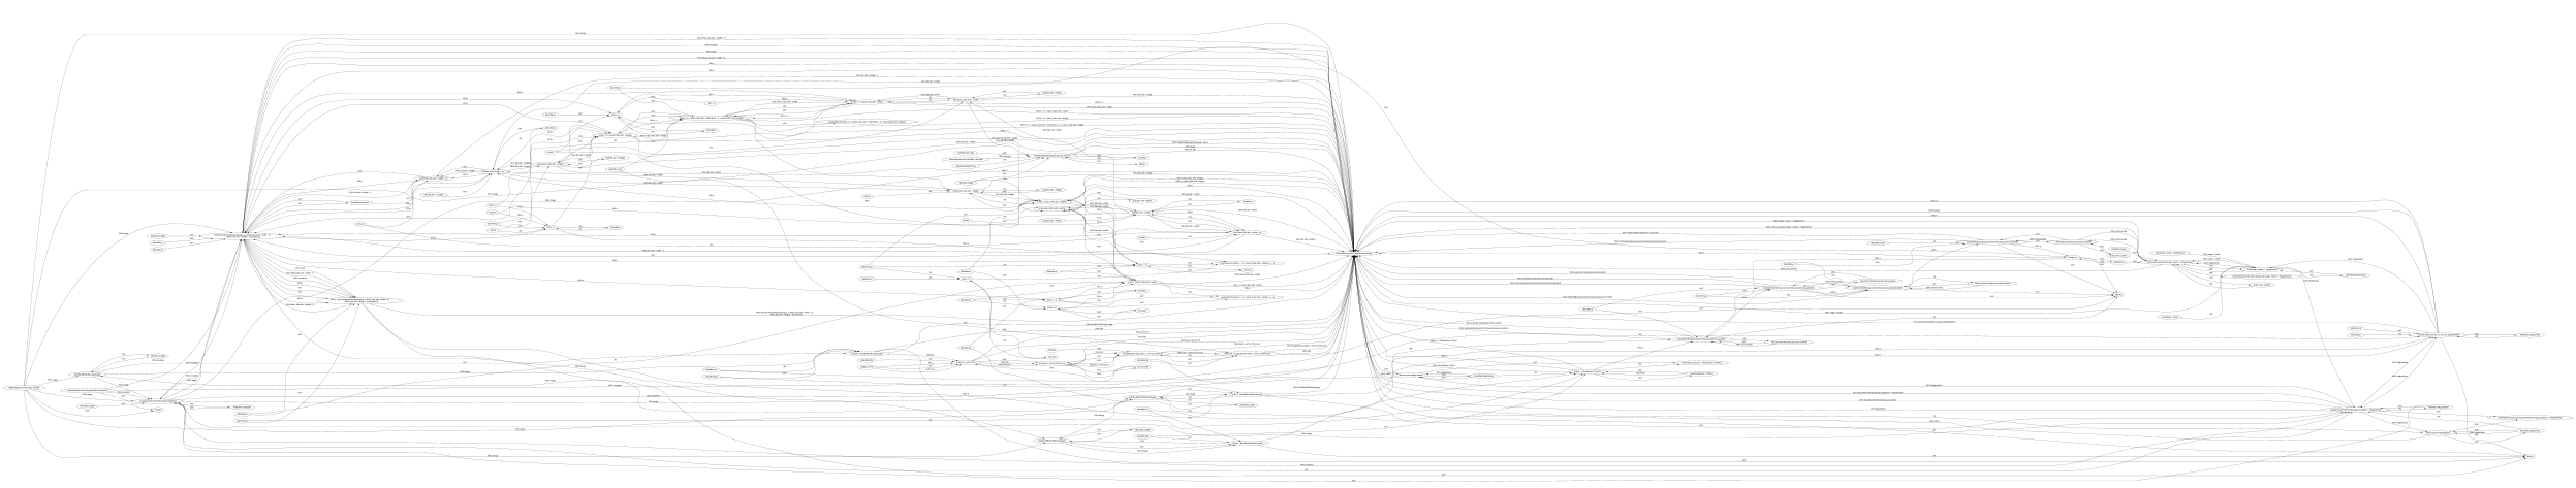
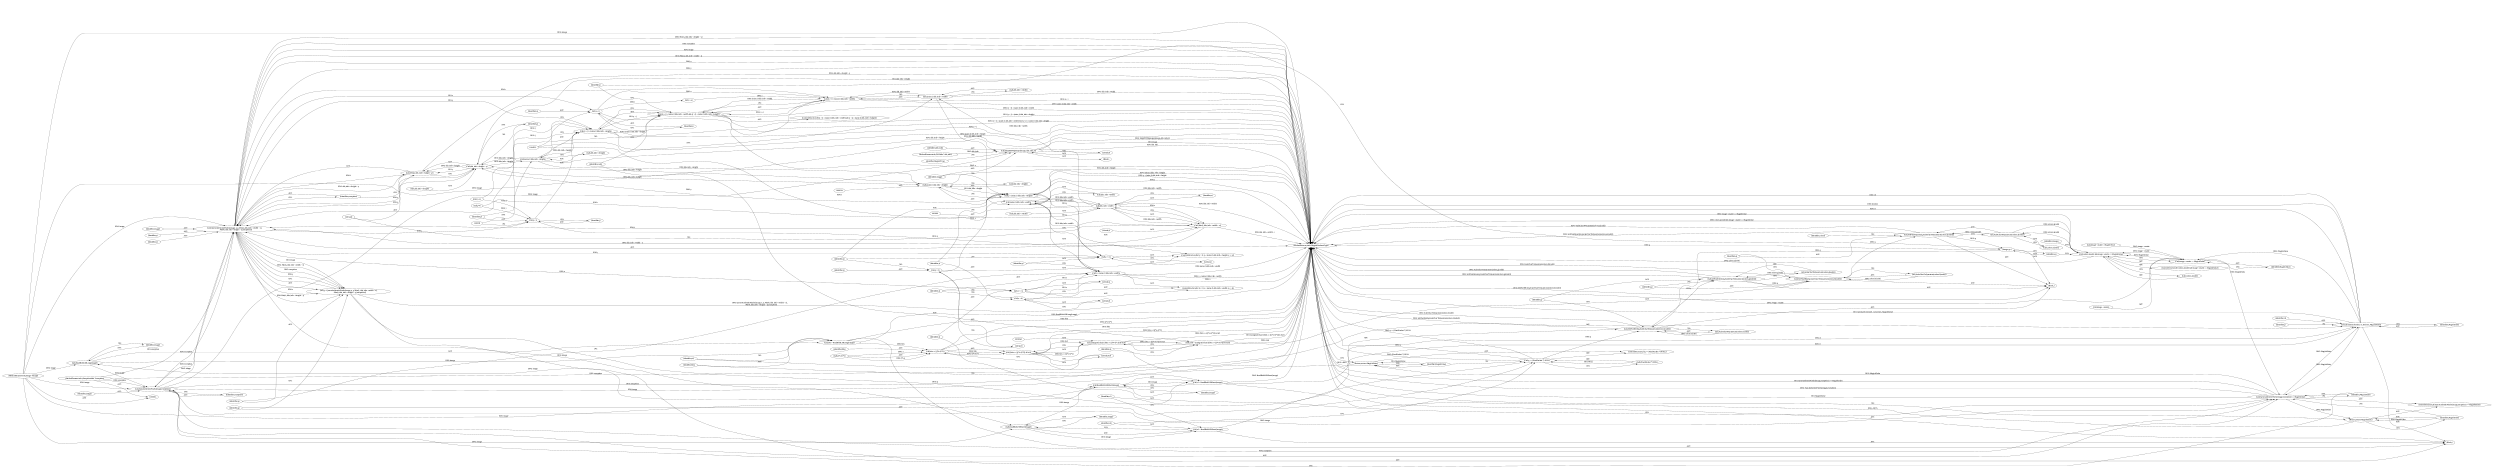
  digraph {
    fontname=Merriweather
    rankdir=LR
    node [fontname=Merriweather]
    edge [fontname=Merriweather]
    n1 [label="(Call,ReadBlobLSBLong(image))"]
    n2 [label="(Call,SyncAuthenticPixels(image,exception))"]
    n3 [label="(Call,bits = ReadBlobLSBLong(image))"]
    n4 [label="(Identifier,image)"]
    n5 [label="(Call,QueueAuthenticPixels(image, x, y, Min(4, dds_info->width - x),\n        Min(4, dds_info->height - y),exception))"]
    n6 [label="(MethodReturn,static MagickBooleanType)"]
    n7 [label="(Call,SyncAuthenticPixels(image,exception) == MagickFalse)"]
    n8 [label="(Call,SkipDXTMipmaps(image, dds_info, 8))"]
    n9 [label="(Identifier,exception)"]
    n10 [label="(Call,bits >> ((j*4+i)*2))"]
    n11 [label="(Block,)"]
    n12 [label="(Call,ReadBlobLSBShort(image))"]
    n13 [label="(Call,c1 = ReadBlobLSBShort(image))"]
    n14 [label="(Identifier,image)"]
    n15 [label="(Call,CalculateColors(c0, c1, &colors, MagickFalse))"]
    n16 [label="(Call,ReadBlobLSBShort(image))"]
    n17 [label="(Call,c0 = ReadBlobLSBShort(image))"]
    n18 [label="(Identifier,image)"]
    n19 [label="(Call,x += 4)"]
    n20 [label="(Call,dds_info->height - y)"]
    n21 [label="(Call,y += 4)"]
    n22 [label="(Call,(y + j) < (ssize_t) dds_info->height)"]
    n23 [label="(Call,(x + i) < (ssize_t) dds_info->width)"]
    n24 [label="(Call,q = QueueAuthenticPixels(image, x, y, Min(4, dds_info->width - x),\n        Min(4, dds_info->height - y),exception))"]
    n25 [label="(Call,x + i)"]
    n26 [label="(Call,y + j)"]
    n27 [label="(Identifier,exception)"]
    n28 [label="(Call,x < (ssize_t) dds_info->width)"]
    n29 [label="(ControlStructure,for (x = 0; x < (ssize_t) dds_info->width; x += 4))"]
    n30 [label="(Literal,4)"]
    n31 [label="(Call,(ssize_t) dds_info->height)"]
    n32 [label="(Call,(ssize_t) dds_info->height)"]
    n33 [label="(Call,Min(4, dds_info->height - y))"]
    n34 [label="(Identifier,y)"]
    n35 [label="(Call,y < (ssize_t) dds_info->height)"]
    n36 [label="(ControlStructure,for (y = 0; y < (ssize_t) dds_info->height; y += 4))"]
    n37 [label="(Literal,4)"]
    n38 [label="(Call,(x + i) < (ssize_t) dds_info->width && (y + j) < (ssize_t) dds_info->height)"]
    n39 [label="(Call,(ssize_t) dds_info->width)"]
    n40 [label="(Call,q == (PixelPacket *) NULL)"]
    n41 [label="(Identifier,i)"]
    n42 [label="(Identifier,j)"]
    n43 [label="(Return,return MagickFalse;)"]
    n44 [label="(Return,return MagickFalse;)"]
    n45 [label="(Identifier,MagickFalse)"]
    n46 [label="(ControlStructure,if (SyncAuthenticPixels(image,exception) == MagickFalse))"]
    n47 [label="(Literal,8)"]
    n48 [label="(Block,)"]
    n49 [label="(MethodParameterIn,Image *image)"]
    1000104
    n51 [label="(MethodParameterIn,ExceptionInfo *exception)"]
    n52 [label="(Call,dds_info->width - x)"]
    n53 [label="(Call,(ssize_t) dds_info->width)"]
    n54 [label="(Call,Min(4, dds_info->width - x))"]
    n55 [label="(Identifier,x)"]
    n56 [label="(Call,dds_info->width)"]
    n57 [label="(Call,dds_info->width)"]
    n58 [label="(Call,x = 0)"]
    n59 [label="(Literal,0)"]
    n60 [label="(Call,dds_info->height)"]
    n61 [label="(Call,dds_info->height)"]
    n62 [label="(Call,y = 0)"]
    n63 [label="(Literal,0)"]
    n64 [label="(Call,(bits >> ((j*4+i)*2)) & 0x3)"]
    n65 [label="(Call,(unsigned char) ((bits >> ((j*4+i)*2)) & 0x3))"]
    n66 [label="(Literal,0x3)"]
    n67 [label="(Call,(j*4+i)*2)"]
    n68 [label="(Call,code = (unsigned char) ((bits >> ((j*4+i)*2)) & 0x3))"]
    n69 [label="(Block,)"]
    n70 [label="(ControlStructure,if ((x + i) < (ssize_t) dds_info->width && (y + j) < (ssize_t) dds_info->height))"]
    n71 [label="(Call,SetPixelRed(q,ScaleCharToQuantum(colors.r[code])))"]
    n72 [label="(Call,(PixelPacket *) NULL)"]
    n73 [label="(ControlStructure,if (q == (PixelPacket *) NULL))"]
    n74 [label="(Call,SetPixelGreen(q,ScaleCharToQuantum(colors.g[code])))"]
    n75 [label="(Call,ScaleCharToQuantum(colors.r[code]))"]
    n76 [label="(Call,SetPixelBlue(q,ScaleCharToQuantum(colors.b[code])))"]
    n77 [label="(Call,ScaleCharToQuantum(colors.g[code]))"]
    n78 [label="(Call,SetPixelOpacity(q,ScaleCharToQuantum(colors.a[code])))"]
    n79 [label="(Call,ScaleCharToQuantum(colors.b[code]))"]
    n80 [label="(Image,q++)"]
    n81 [label="(Call,ScaleCharToQuantum(colors.a[code]))"]
    n82 [label="(Identifier,q)"]
    n83 [label="(Call,colors.a[code] && image->matte == MagickFalse)"]
    n84 [label="(Call,colors.a[code])"]
    n85 [label="(Call,image->matte == MagickFalse)"]
    n86 [label="(Identifier,MagickFalse)"]
    n87 [label="(Identifier,MagickFalse)"]
    n88 [label="(ControlStructure,if (colors.a[code] && image->matte == MagickFalse))"]
    n89 [label="(Call,colors.a[code])"]
    n90 [label="(Identifier,MagickFalse)"]
    n91 [label="(Identifier,MagickFalse)"]
    n92 [label="(Identifier,q)"]
    n93 [label="(Identifier,c0)"]
    n94 [label="(Call,i < 4)"]
    n95 [label="(Identifier,c1)"]
    n96 [label="(Call,j*4)"]
    n97 [label="(Identifier,q)"]
    n98 [label="(Identifier,image)"]
    n99 [label="(Identifier,q)"]
    n100 [label="(Identifier,x)"]
    n101 [label="(Identifier,q)"]
    n102 [label="(Identifier,bits)"]
    n103 [label="(Identifier,colors)"]
    n104 [label="(Identifier,i)"]
    n105 [label="(Identifier,q)"]
    n106 [label="(Call,image->matte = MagickTrue)"]
    n107 [label="(Identifier,image)"]
    n108 [label="(Identifier,x)"]
    n109 [label="(Identifier,y)"]
    n110 [label="(Identifier,y)"]
    n111 [label="(Call,dds_info->height)"]
    n112 [label="(Literal,4)"]
    n113 [label="(Identifier,j)"]
    n114 [label="(MethodParameterIn,DDSInfo *dds_info)"]
    n115 [label="(Identifier,MagickTrue)"]
    n116 [label="(Identifier,q)"]
    n117 [label="(Identifier,y)"]
    n118 [label="(Identifier,dds_info)"]
    n119 [label="(Call,image->matte)"]
    n120 [label="(Identifier,y)"]
    n121 [label="(Identifier,c1)"]
    n122 [label="(Identifier,code)"]
    n123 [label="(Call,dds_info->width)"]
    n124 [label="(Identifier,x)"]
    n125 [label="(Identifier,x)"]
    n126 [label="(Identifier,bits)"]
    n127 [label="(Call,j < 4)"]
    n128 [label="(Identifier,c0)"]
    n129 [label="(Identifier,image)"]
    n130 [label="(Identifier,y)"]
    n131 [label="(Identifier,image)"]
    n132 [label="(Identifier,x)"]
    n133 [label="(Literal,4)"]
    1000141
    1000223
    1000232
    1000126
    1000240
    n1 -> n2 [label="DDG: image"]
    n1 -> n3 [label="AST: "]
    n1 -> n3 [label="DDG: image"]
    n1 -> n4 [label="CFG: "]
    n2 -> n5 [label="DDG: image"]
    n2 -> n5 [label="DDG: exception"]
    n2 -> n6 [label="DDG: exception"]
    n2 -> n6 [label="DDG: image"]
    n2 -> n7 [label="AST: "]
    n2 -> n7 [label="DDG: image"]
    n2 -> n7 [label="DDG: exception"]
    n2 -> n8 [label="DDG: image"]
    n2 -> n9 [label="CFG: "]
    n3 -> n6 [label="DDG: ReadBlobLSBLong(image)"]
    n3 -> n6 [label="DDG: bits"]
    n3 -> n10 [label="DDG: bits"]
    n3 -> n11 [label="AST: "]
    n4 -> n1 [label="AST: "]
    n5 -> n2 [label="DDG: exception"]
    n5 -> n6 [label="DDG: exception"]
    n5 -> n6 [label="DDG: image"]
    n5 -> n6 [label="DDG: Min(4, dds_info->width - x)"]
    n5 -> n6 [label="DDG: x"]
    n5 -> n6 [label="DDG: y"]
    n5 -> n6 [label="DDG: Min(4, dds_info->height - y)"]
    n5 -> n16 [label="DDG: image"]
    n5 -> n19 [label="DDG: x"]
    n5 -> n20 [label="DDG: y"]
    n5 -> n21 [label="DDG: y"]
    n5 -> n22 [label="DDG: y"]
    n5 -> n23 [label="DDG: x"]
    n5 -> n24 [label="AST: "]
    n5 -> n24 [label="DDG: x"]
    n5 -> n24 [label="DDG: Min(4, dds_info->height - y)"]
    n5 -> n24 [label="DDG: image"]
    n5 -> n24 [label="DDG: Min(4, dds_info->width - x)"]
    n5 -> n24 [label="DDG: exception"]
    n5 -> n24 [label="DDG: y"]
    n5 -> n25 [label="DDG: x"]
    n5 -> n26 [label="DDG: y"]
    n5 -> n27 [label="CFG: "]
    n6 -> n43 [label="CFG: "]
    n6 -> n44 [label="CFG: "]
    n7 -> n6 [label="DDG: SyncAuthenticPixels(image,exception) == MagickFalse"]
    n7 -> n6 [label="DDG: SyncAuthenticPixels(image,exception)"]
    n7 -> n6 [label="DDG: MagickFalse"]
    n7 -> n15 [label="DDG: MagickFalse"]
    n7 -> n43 [label="DDG: MagickFalse"]
    n7 -> n44 [label="DDG: MagickFalse"]
    n7 -> n45 [label="CFG: "]
    n7 -> n46 [label="AST: "]
    n8 -> n6 [label="DDG: image"]
    n8 -> n6 [label="DDG: dds_info"]
    n8 -> n6 [label="DDG: SkipDXTMipmaps(image, dds_info, 8)"]
    n8 -> n47 [label="CFG: "]
    n8 -> n48 [label="AST: "]
    n9 -> n2 [label="AST: "]
    n10 -> n6 [label="DDG: (j*4+i)*2"]
    n10 -> n6 [label="DDG: bits"]
    n10 -> n64 [label="AST: "]
    n10 -> n64 [label="DDG: bits"]
    n10 -> n64 [label="DDG: (j*4+i)*2"]
    n12 -> n1 [label="DDG: image"]
    n12 -> n13 [label="AST: "]
    n12 -> n13 [label="DDG: image"]
    n12 -> n14 [label="CFG: "]
    n13 -> n6 [label="DDG: ReadBlobLSBShort(image)"]
    n13 -> n11 [label="AST: "]
    n13 -> n12 [label="CFG: "]
    n13 -> n15 [label="DDG: c1"]
    n14 -> n12 [label="AST: "]
    n15 -> n6 [label="DDG: CalculateColors(c0, c1, &colors, MagickFalse)"]
    n15 -> n6 [label="DDG: c0"]
    n15 -> n6 [label="DDG: &colors"]
    n15 -> n6 [label="DDG: c1"]
    n15 -> n7 [label="DDG: MagickFalse"]
    n15 -> n11 [label="AST: "]
    n15 -> n85 [label="DDG: MagickFalse"]
    n15 -> n86 [label="CFG: "]
    n16 -> n12 [label="DDG: image"]
    n16 -> n17 [label="AST: "]
    n16 -> n17 [label="DDG: image"]
    n16 -> n18 [label="CFG: "]
    n17 -> n11 [label="AST: "]
    n17 -> n15 [label="DDG: c0"]
    n17 -> n16 [label="CFG: "]
    n18 -> n16 [label="AST: "]
    n19 -> n28 [label="DDG: x"]
    n19 -> n29 [label="AST: "]
    n19 -> n30 [label="CFG: "]
    n20 -> n5 [label="DDG: y"]
    n20 -> n6 [label="DDG: dds_info->height"]
    n20 -> n31 [label="DDG: dds_info->height"]
    n20 -> n32 [label="DDG: dds_info->height"]
    n20 -> n33 [label="AST: "]
    n20 -> n33 [label="DDG: dds_info->height"]
    n20 -> n33 [label="DDG: y"]
    n20 -> n34 [label="CFG: "]
    n21 -> n35 [label="DDG: y"]
    n21 -> n36 [label="AST: "]
    n21 -> n37 [label="CFG: "]
    n22 -> n6 [label="DDG: y + j"]
    n22 -> n6 [label="DDG: (ssize_t) dds_info->height"]
    n22 -> n31 [label="CFG: "]
    n22 -> n38 [label="AST: "]
    n22 -> n38 [label="DDG: y + j"]
    n22 -> n38 [label="DDG: (ssize_t) dds_info->height"]
    n23 -> n6 [label="DDG: x + i"]
    n23 -> n6 [label="DDG: (ssize_t) dds_info->width"]
    n23 -> n38 [label="AST: "]
    n23 -> n38 [label="DDG: x + i"]
    n23 -> n38 [label="DDG: (ssize_t) dds_info->width"]
    n23 -> n39 [label="CFG: "]
    n24 -> n5 [label="CFG: "]
    n24 -> n6 [label="DDG: QueueAuthenticPixels(image, x, y, Min(4, dds_info->width - x),\n        Min(4, dds_info->height - y),exception)"]
    n24 -> n11 [label="AST: "]
    n24 -> n40 [label="DDG: q"]
    n25 -> n6 [label="DDG: x"]
    n25 -> n23 [label="DDG: x"]
    n25 -> n41 [label="CFG: "]
    n26 -> n6 [label="DDG: y"]
    n26 -> n22 [label="AST: "]
    n26 -> n42 [label="CFG: "]
    n27 -> n5 [label="AST: "]
    n27 -> n33 [label="CFG: "]
    n28 -> n6 [label="DDG: x < (ssize_t) dds_info->width"]
    n28 -> n6 [label="DDG: x"]
    n28 -> n6 [label="DDG: (ssize_t) dds_info->width"]
    n28 -> n29 [label="AST: "]
    n28 -> n53 [label="CFG: "]
    n30 -> n19 [label="AST: "]
    n31 -> n6 [label="DDG: dds_info->height"]
    n31 -> n20 [label="DDG: dds_info->height"]
    n31 -> n22 [label="AST: "]
    n31 -> n22 [label="DDG: dds_info->height"]
    n31 -> n32 [label="DDG: dds_info->height"]
    n31 -> n60 [label="CFG: "]
    n32 -> n6 [label="DDG: dds_info->height"]
    n32 -> n20 [label="DDG: dds_info->height"]
    n32 -> n35 [label="AST: "]
    n32 -> n35 [label="DDG: dds_info->height"]
    n32 -> n61 [label="CFG: "]
    n33 -> n5 [label="AST: "]
    n33 -> n5 [label="DDG: 4"]
    n33 -> n5 [label="DDG: dds_info->height - y"]
    n33 -> n6 [label="DDG: dds_info->height - y"]
+   n33 -> n20 [label="CFG: "]
    n34 -> n20 [label="AST: "]
    n35 -> n6 [label="DDG: (ssize_t) dds_info->height"]
    n35 -> n6 [label="DDG: y < (ssize_t) dds_info->height"]
    n35 -> n6 [label="DDG: y"]
    n35 -> n20 [label="DDG: y"]
    n35 -> n21 [label="DDG: y"]
    n35 -> n32 [label="CFG: "]
    n35 -> n36 [label="AST: "]
    n37 -> n21 [label="AST: "]
    n38 -> n6 [label="DDG: (y + j) < (ssize_t) dds_info->height"]
    n38 -> n6 [label="DDG: (x + i) < (ssize_t) dds_info->width && (y + j) < (ssize_t) dds_info->height"]
    n38 -> n6 [label="DDG: (x + i) < (ssize_t) dds_info->width"]
    n38 -> n22 [label="CFG: "]
    n38 -> n23 [label="CFG: "]
    n38 -> n70 [label="AST: "]
    n39 -> n6 [label="DDG: dds_info->width"]
    n39 -> n23 [label="AST: "]
    n39 -> n23 [label="DDG: dds_info->width"]
    n39 -> n53 [label="DDG: dds_info->width"]
    n39 -> n57 [label="CFG: "]
    n40 -> n6 [label="DDG: q"]
    n40 -> n6 [label="DDG: (PixelPacket *) NULL"]
    n40 -> n6 [label="DDG: q == (PixelPacket *) NULL"]
    n40 -> n71 [label="DDG: q"]
    n40 -> n72 [label="CFG: "]
    n40 -> n73 [label="AST: "]
    n41 -> n25 [label="AST: "]
    n42 -> n26 [label="AST: "]
    n43 -> n6 [label="DDG: <RET>"]
    n43 -> n73 [label="AST: "]
    n43 -> n90 [label="CFG: "]
    n44 -> n6 [label="DDG: <RET>"]
    n44 -> n46 [label="AST: "]
    n44 -> n91 [label="CFG: "]
    n45 -> n2 [label="CFG: "]
    n45 -> n7 [label="AST: "]
    n47 -> n8 [label="AST: "]
    n49 -> n1 [label="DDG: image"]
    n49 -> n2 [label="DDG: image"]
    n49 -> n5 [label="DDG: image"]
    n49 -> n6 [label="DDG: image"]
    n49 -> n8 [label="DDG: image"]
    n49 -> n12 [label="DDG: image"]
    n49 -> n16 [label="DDG: image"]
    n49 -> 1000104 [label="AST: "]
    n51 -> n2 [label="DDG: exception"]
    n51 -> n5 [label="DDG: exception"]
    n51 -> n6 [label="DDG: exception"]
    n51 -> 1000104 [label="AST: "]
    n52 -> n5 [label="DDG: x"]
    n52 -> n6 [label="DDG: dds_info->width"]
    n52 -> n39 [label="DDG: dds_info->width"]
    n52 -> n53 [label="DDG: dds_info->width"]
    n52 -> n54 [label="AST: "]
    n52 -> n54 [label="DDG: dds_info->width"]
    n52 -> n54 [label="DDG: x"]
    n52 -> n55 [label="CFG: "]
    n53 -> n6 [label="DDG: dds_info->width"]
    n53 -> n28 [label="AST: "]
    n53 -> n28 [label="DDG: dds_info->width"]
    n53 -> n52 [label="DDG: dds_info->width"]
    n53 -> n56 [label="CFG: "]
    n54 -> n5 [label="AST: "]
    n54 -> n5 [label="DDG: 4"]
    n54 -> n5 [label="DDG: dds_info->width - x"]
    n54 -> n6 [label="DDG: dds_info->width - x"]
    n54 -> n52 [label="CFG: "]
    n55 -> n52 [label="AST: "]
    n56 -> n53 [label="AST: "]
    n57 -> n39 [label="AST: "]
    n58 -> n28 [label="DDG: x"]
    n58 -> n29 [label="AST: "]
    n58 -> n59 [label="CFG: "]
    n59 -> n58 [label="AST: "]
    n60 -> n31 [label="AST: "]
    n61 -> n32 [label="AST: "]
+   n62 -> n35 [label="DDG: y"]
    n62 -> n36 [label="AST: "]
    n62 -> n63 [label="CFG: "]
    n63 -> n62 [label="AST: "]
    n64 -> n6 [label="DDG: bits >> ((j*4+i)*2)"]
    n64 -> n65 [label="AST: "]
    n64 -> n65 [label="DDG: bits >> ((j*4+i)*2)"]
    n64 -> n65 [label="DDG: 0x3"]
    n64 -> n66 [label="CFG: "]
    n65 -> n6 [label="DDG: (bits >> ((j*4+i)*2)) & 0x3"]
    n65 -> n64 [label="CFG: "]
    n65 -> n68 [label="AST: "]
    n65 -> n68 [label="DDG: (bits >> ((j*4+i)*2)) & 0x3"]
    n66 -> n10 [label="CFG: "]
    n66 -> n64 [label="AST: "]
    n67 -> n10 [label="AST: "]
    n67 -> n10 [label="DDG: j*4+i"]
    n67 -> n10 [label="DDG: 2"]
    n68 -> n6 [label="DDG: (unsigned char) ((bits >> ((j*4+i)*2)) & 0x3)"]
    n68 -> n6 [label="DDG: code"]
    n68 -> n65 [label="CFG: "]
    n68 -> n69 [label="AST: "]
    n71 -> n6 [label="DDG: ScaleCharToQuantum(colors.r[code])"]
    n71 -> n6 [label="DDG: SetPixelRed(q,ScaleCharToQuantum(colors.r[code]))"]
    n71 -> n69 [label="AST: "]
    n71 -> n74 [label="CFG: q"]
    n71 -> n75 [label="CFG: "]
    n72 -> n40 [label="AST: "]
    n72 -> n40 [label="DDG: NULL"]
    n74 -> n6 [label="DDG: SetPixelGreen(q,ScaleCharToQuantum(colors.g[code]))"]
    n74 -> n6 [label="DDG: ScaleCharToQuantum(colors.g[code])"]
    n74 -> n69 [label="AST: "]
    n74 -> n76 [label="DDG: q"]
    n74 -> n77 [label="CFG: "]
    n75 -> n71 [label="AST: "]
    n75 -> n71 [label="DDG: colors.r[code]"]
    n76 -> n6 [label="DDG: SetPixelBlue(q,ScaleCharToQuantum(colors.b[code]))"]
    n76 -> n6 [label="DDG: ScaleCharToQuantum(colors.b[code])"]
    n76 -> n69 [label="AST: "]
    n76 -> n78 [label="DDG: q"]
    n76 -> n79 [label="CFG: "]
    n77 -> n74 [label="AST: "]
    n77 -> n74 [label="DDG: colors.g[code]"]
    n78 -> n6 [label="DDG: ScaleCharToQuantum(colors.a[code])"]
    n78 -> n6 [label="DDG: SetPixelOpacity(q,ScaleCharToQuantum(colors.a[code]))"]
    n78 -> n69 [label="AST: "]
    n78 -> n80 [label="DDG: q"]
    n78 -> n81 [label="CFG: "]
    n79 -> n76 [label="AST: "]
    n79 -> n76 [label="DDG: colors.b[code]"]
    n80 -> n6 [label="DDG: q"]
    n80 -> n69 [label="AST: "]
    n80 -> n71 [label="DDG: q"]
    n80 -> n82 [label="CFG: "]
    n81 -> n78 [label="AST: "]
    n81 -> n78 [label="DDG: colors.a[code]"]
    n81 -> n83 [label="DDG: colors.a[code]"]
    n81 -> n84 [label="CFG: "]
    n82 -> n80 [label="AST: "]
    n82 -> n83 [label="CFG: "]
    n83 -> n6 [label="DDG: colors.a[code]"]
    n83 -> n6 [label="DDG: image->matte == MagickFalse"]
    n83 -> n6 [label="DDG: colors.a[code] && image->matte == MagickFalse"]
    n83 -> n81 [label="DDG: colors.a[code]"]
    n83 -> n85 [label="CFG: "]
    n83 -> n88 [label="AST: "]
    n83 -> n89 [label="CFG: "]
    n84 -> n81 [label="AST: "]
    n85 -> n6 [label="DDG: image->matte"]
    n85 -> n7 [label="DDG: MagickFalse"]
    n85 -> n83 [label="AST: "]
    n85 -> n83 [label="DDG: image->matte"]
    n85 -> n83 [label="DDG: MagickFalse"]
    n85 -> n87 [label="CFG: "]
    n86 -> n15 [label="AST: "]
    n87 -> n85 [label="AST: "]
    n89 -> n83 [label="AST: "]
    n90 -> n40 [label="CFG: "]
    n90 -> n43 [label="AST: "]
    n90 -> n43 [label="DDG: MagickFalse"]
    n91 -> n7 [label="CFG: "]
    n91 -> n44 [label="AST: "]
    n91 -> n44 [label="DDG: MagickFalse"]
    n92 -> n24 [label="AST: "]
    n92 -> n28 [label="CFG: "]
    n93 -> n3 [label="CFG: "]
    n93 -> n15 [label="AST: "]
    n94 -> n23 [label="DDG: i"]
-   n94 -> n25 [label="DDG: i"]
+   n25 -> n94 [label="DDG: i"]
    n95 -> n13 [label="AST: "]
    n95 -> n17 [label="CFG: "]
    n96 -> n22 [label="DDG: j"]
    n96 -> n26 [label="DDG: j"]
    n97 -> n68 [label="CFG: "]
    n97 -> n71 [label="AST: "]
    n98 -> n8 [label="AST: "]
    n98 -> n35 [label="CFG: "]
    n99 -> n74 [label="CFG: "]
    n99 -> n76 [label="AST: "]
    n100 -> n25 [label="AST: "]
    n101 -> n76 [label="CFG: "]
    n101 -> n78 [label="AST: "]
    n102 -> n3 [label="AST: "]
    n102 -> n13 [label="CFG: "]
    n103 -> n78 [label="CFG: "]
    n104 -> n38 [label="CFG: "]
    n104 -> n80 [label="CFG: "]
    n105 -> n71 [label="CFG: "]
    n105 -> n74 [label="AST: "]
    n106 -> n85 [label="DDG: image->matte"]
    n107 -> n83 [label="CFG: "]
    n108 -> n35 [label="CFG: "]
    n108 -> n58 [label="AST: "]
    n109 -> n62 [label="AST: "]
    n110 -> n21 [label="AST: "]
    n110 -> n28 [label="CFG: "]
    n111 -> n20 [label="AST: "]
    n112 -> n54 [label="AST: "]
    n113 -> n15 [label="CFG: "]
    n114 -> n8 [label="DDG: dds_info"]
    n115 -> n8 [label="CFG: "]
    n116 -> n24 [label="CFG: "]
    n116 -> n40 [label="AST: "]
    n117 -> n5 [label="AST: "]
    n118 -> n8 [label="AST: "]
    n119 -> n85 [label="AST: "]
    n120 -> n23 [label="CFG: "]
    n120 -> n26 [label="AST: "]
    n121 -> n15 [label="AST: "]
    n122 -> n38 [label="CFG: "]
    n122 -> n68 [label="AST: "]
    n123 -> n52 [label="AST: "]
    n124 -> n19 [label="CFG: "]
    n124 -> n28 [label="AST: "]
    n124 -> n58 [label="CFG: "]
    n125 -> n5 [label="AST: "]
    n126 -> n10 [label="AST: "]
    n127 -> n22 [label="DDG: j"]
    n127 -> n26 [label="NULL: j"]
    n128 -> n17 [label="AST: "]
    n128 -> n40 [label="CFG: "]
    n129 -> n5 [label="AST: "]
    n130 -> n21 [label="CFG: "]
    n130 -> n35 [label="AST: "]
    n130 -> n62 [label="CFG: "]
    n131 -> n2 [label="AST: "]
    n132 -> n7 [label="CFG: "]
    n132 -> n19 [label="AST: "]
    n133 -> n33 [label="AST: "]
    n133 -> n54 [label="CFG: "]
    1000141 -> n53 [label="AST: "]
    1000223 -> n25 [label="CFG: "]
    1000223 -> n39 [label="AST: "]
    1000223 -> n52 [label="DDG: x"]
    1000232 -> n26 [label="CFG: "]
    1000232 -> n31 [label="AST: "]
    1000126 -> n32 [label="AST: "]
    1000240 -> n65 [label="AST: "]
  }
